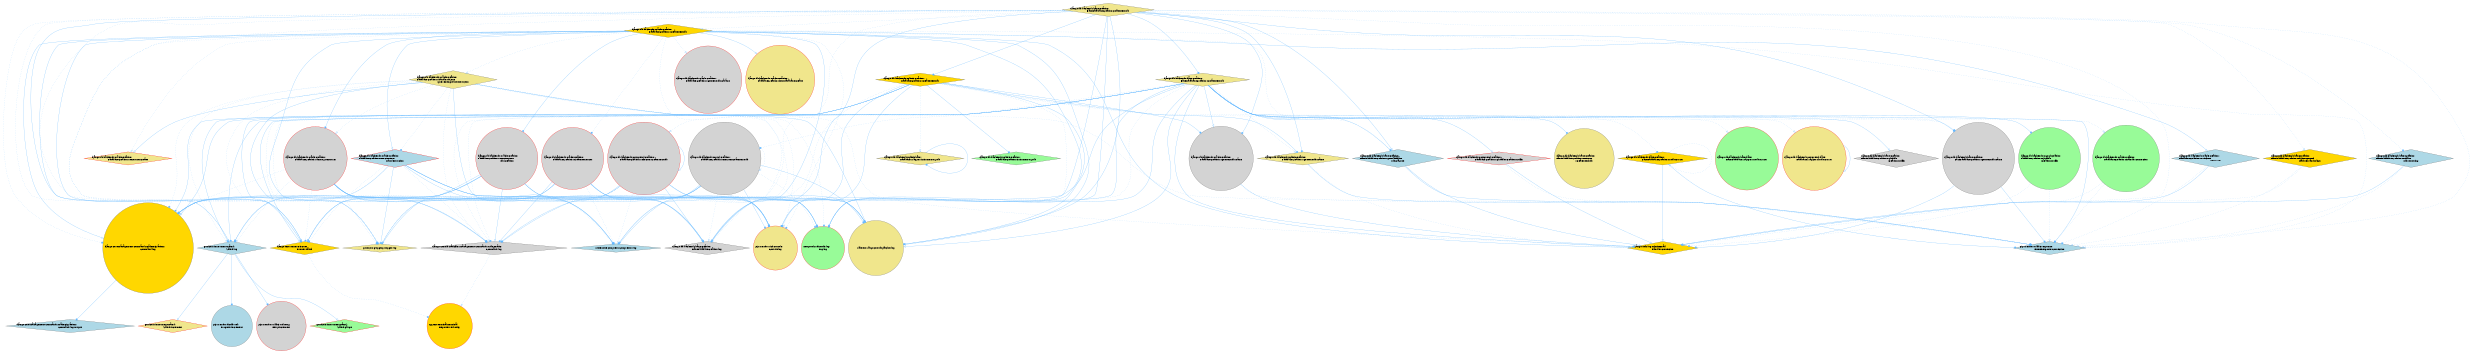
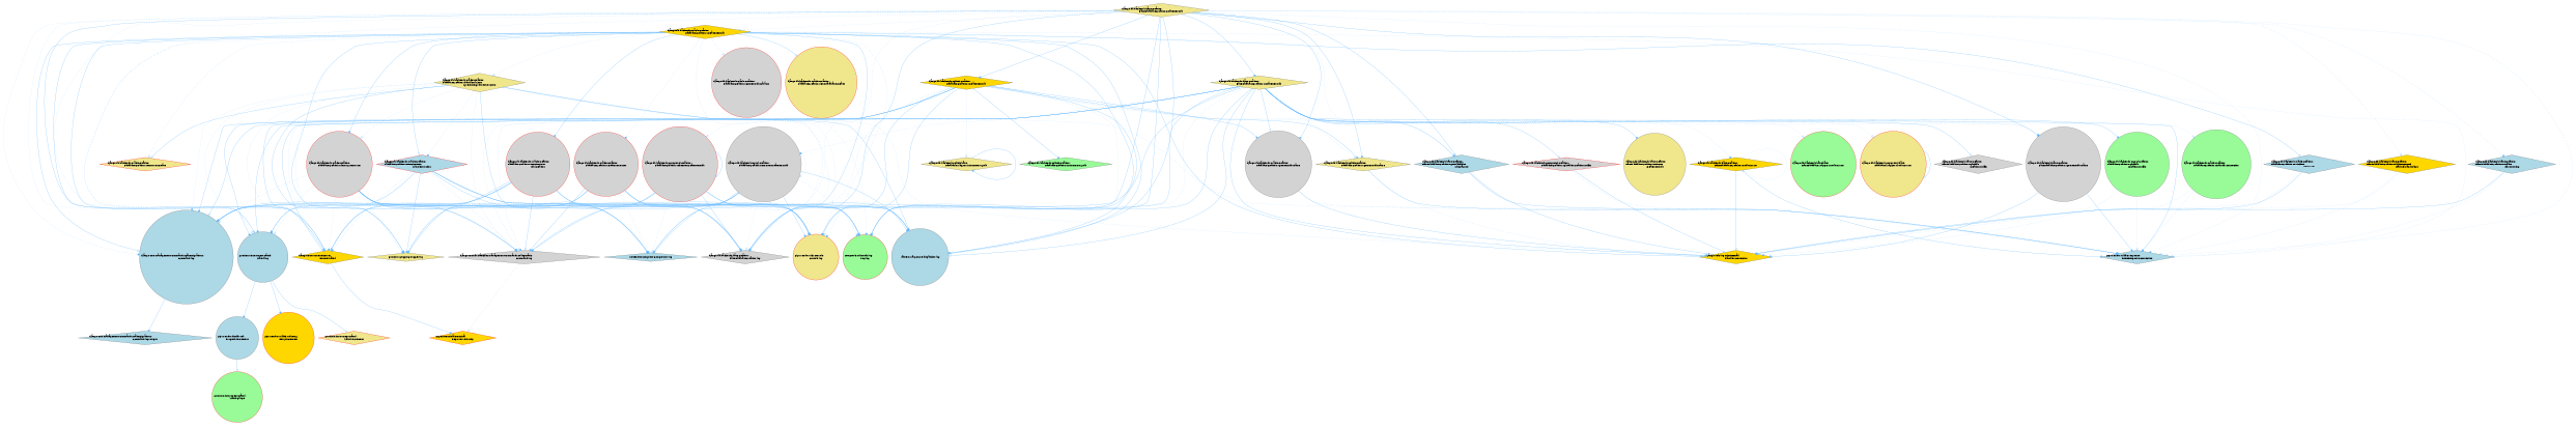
  digraph {
    fontname="DejaVu Serif"
    rankdir=TB
    node [color=grey40 fillcolor=khaki fontname="DejaVu Serif" fontsize=10 shape=diamond style=filled]
    edge [arrowhead=onormal color=steelblue1 fontname="DejaVu Serif" fontsize=10 labelfontname=Helvetica labelfontsize=10 style=solid]
    n1 [color=gray40 fontcolor=black height=0.2 label="django.db.backends.base.creation.\lBaseDatabaseCreation.create_test_db" width=0.4]
    n2 [height=0.2 label="django.db.backends.base.creation.\lBaseDatabaseCreation._create_test_db" width=0.4]
    n3 [fillcolor=lightgrey height=0.2 label="django.contrib.staticfiles.management.commands.collectstatic.\lCommand.log" width=0.4]
-   n4 [fillcolor=gold height=0.2 label="django.core.management.commands.makemigrations.\lCommand.log" shape=circle width=0.4]
+   n4 [fillcolor=lightblue height=0.2 label="django.core.management.commands.makemigrations.\lCommand.log" shape=circle width=0.4]
    n5 [fillcolor=lightgrey height=0.2 label="django.db.backends.base.creation.\lBaseDatabaseCreation.log" width=0.4]
    n6 [fillcolor=gold height=0.2 label="django.test.runner.Discover\lRunner.statsd" width=0.4]
    n7 [height=0.2 label="gunicorn.glogging.Logger.log" width=0.4]
-   n8 [fillcolor=lightblue height=0.2 label="gunicorn.instrument.statsd.\lStatsd.log" width=0.4]
+   n8 [fillcolor=lightblue height=0.2 label="gunicorn.instrument.statsd.\lStatsd.log" shape=circle width=0.4]
    n9 [color=red height=0.2 label="pip._vendor.rich.console.\lConsole.log" shape=circle width=0.4]
    n10 [color=red fillcolor=palegreen height=0.2 label="setuptools._distutils.log.\lLog.log" shape=circle width=0.4]
-   n11 [height=0.2 label="waitress.wasyncore.dispatcher.log" shape=circle width=0.4]
+   n11 [fillcolor=lightblue height=0.2 label="waitress.wasyncore.dispatcher.log" shape=circle width=0.4]
    n12 [fillcolor=lightblue height=0.2 label="whitenoise.compress.Compressor.log" width=0.4]
    n13 [fillcolor=lightblue height=0.2 label="django.db.backends.base.creation.\lBaseDatabaseCreation._get_database\l_display_str" width=0.4]
    n14 [fillcolor=gold height=0.2 label="django.utils.log.AdminEmail\lHandler.connection" width=0.4]
    n15 [fillcolor=lightblue height=0.2 label="pip._vendor.urllib3.response.\lHTTPResponse.connection" width=0.4]
    n16 [fillcolor=lightgrey height=0.2 label="django.db.backends.base.creation.\lBaseDatabaseCreation._get_test_db_name" shape=circle width=0.4]
    n17 [fillcolor=lightgrey height=0.2 label="django.db.backends.oracle.creation.\lDatabaseCreation._get_test_db_name" shape=circle width=0.4]
    n18 [height=0.2 label="django.db.backends.sqlite3.creation.\lDatabaseCreation._get_test_db_name" width=0.4]
    n19 [fillcolor=gold height=0.2 label="django.db.backends.oracle.creation.\lDatabaseCreation._create_test_db" width=0.4]
    n20 [fillcolor=gold height=0.2 label="django.db.backends.sqlite3.creation.\lDatabaseCreation._create_test_db" width=0.4]
    n21 [fillcolor=gold height=0.2 label="django.db.backends.base.creation.\lBaseDatabaseCreation.mark_expected\l_failures_and_skips" width=0.4]
    n22 [fillcolor=lightblue height=0.2 label="django.db.backends.base.creation.\lBaseDatabaseCreation.serialize\l_db_to_string" width=0.4]
    n23 [height=0.2 label="django.db.backends.base.creation.\lBaseDatabaseCreation._execute\l_create_test_db" shape=circle width=0.4]
    n24 [fillcolor=lightgrey height=0.2 label="django.db.backends.mysql.creation.\lDatabaseCreation._execute_create_test_db" shape=circle width=0.4]
    n25 [color=red fillcolor=lightgrey height=0.2 label="django.db.backends.postgresql.creation.\lDatabaseCreation._execute_create_test_db" shape=circle width=0.4]
    n26 [color=red fillcolor=palegreen height=0.2 label="django.db.backends.base.base.\lBaseDatabaseWrapper._nodb_cursor" shape=circle width=0.4]
    n27 [fillcolor=gold height=0.2 label="django.db.backends.base.creation.\lBaseDatabaseCreation._nodb_cursor" width=0.4]
    n28 [color=red height=0.2 label="django.db.backends.postgresql.base.\lDatabaseWrapper._nodb_cursor" shape=circle width=0.4]
    n29 [fillcolor=lightgrey height=0.2 label="django.db.backends.base.creation.\lBaseDatabaseCreation.sql_table\l_creation_suffix" width=0.4]
    n30 [fillcolor=palegreen height=0.2 label="django.db.backends.mysql.creation.\lDatabaseCreation.sql_table\l_creation_suffix" shape=circle width=0.4]
    n31 [color=red fillcolor=lightgrey height=0.2 label="django.db.backends.postgresql.creation.\lDatabaseCreation.sql_table_creation_suffix" width=0.4]
-   n32 [color=red fillcolor=gold height=0.2 label="_pytest.terminal.Terminal\lReporter.verbosity" shape=circle width=0.4]
+   n32 [color=red fillcolor=gold height=0.2 label="_pytest.terminal.Terminal\lReporter.verbosity" width=0.4]
    n33 [fillcolor=lightblue height=0.2 label="django.core.management.commands.makemigrations.\lCommand.log_output" width=0.4]
-   n34 [color=red fillcolor=palegreen height=0.2 label="gunicorn.instrument.statsd.\lStatsd.gauge" width=0.4]
+   n34 [color=red fillcolor=palegreen height=0.2 label="gunicorn.instrument.statsd.\lStatsd.gauge" shape=circle width=0.4]
    n35 [color=red height=0.2 label="gunicorn.instrument.statsd.\lStatsd.increment" width=0.4]
    n36 [fillcolor=lightblue height=0.2 label="pip._vendor.distlib.util.\lProgress.increment" shape=circle width=0.4]
-   n37 [color=red fillcolor=lightgrey height=0.2 label="pip._vendor.urllib3.util.retry.\lRetry.increment" shape=circle width=0.4]
+   n37 [color=red fillcolor=gold height=0.2 label="pip._vendor.urllib3.util.retry.\lRetry.increment" shape=circle width=0.4]
    n38 [color=red fillcolor=lightgrey height=0.2 label="django.db.backends.oracle.creation.\lDatabaseCreation._create_test_user" shape=circle width=0.4]
    n39 [color=red fillcolor=lightgrey height=0.2 label="django.db.backends.oracle.creation.\lDatabaseCreation._destroy_test_user" shape=circle width=0.4]
    n40 [color=red fillcolor=lightgrey height=0.2 label="django.db.backends.oracle.creation.\lDatabaseCreation._execute_test\l_db_creation" shape=circle width=0.4]
    n41 [color=red fillcolor=lightblue height=0.2 label="django.db.backends.oracle.creation.\lDatabaseCreation._execute_test\l_db_destruction" width=0.4]
    n42 [color=red fillcolor=lightgrey height=0.2 label="django.db.backends.oracle.creation.\lDatabaseCreation._get_test_db_params" shape=circle width=0.4]
    n43 [height=0.2 label="django.db.backends.oracle.creation.\lDatabaseCreation._handle_objects\l_preventing_db_destruction" width=0.4]
    n44 [color=red height=0.2 label="django.db.backends.oracle.creation.\lDatabaseCreation._test_user_create" width=0.4]
    n45 [fillcolor=palegreen height=0.2 label="django.db.backends.oracle.creation.\lDatabaseCreation._maindb_connection" shape=circle width=0.4]
    n46 [fillcolor=lightblue height=0.2 label="django.db.backends.oracle.creation.\lDatabaseCreation._switch_to\l_test_user" width=0.4]
    n47 [color=red height=0.2 label="django.db.backends.oracle.creation.\lDatabaseCreation._test_database_create" shape=circle width=0.4]
    n48 [height=0.2 label="django.db.backends.sqlite3.base.\lDatabaseWrapper.is_in_memory_db" width=0.4]
    n49 [fillcolor=palegreen height=0.2 label="django.db.backends.sqlite3.creation.\lDatabaseCreation.is_in_memory_db" width=0.4]
    n1 -> n2 [arrowhead=dot]
    n1 -> n3 [style=dotted]
    n1 -> n4 [arrowhead=dot style=dotted]
    n1 -> n5
    n1 -> n6
    n1 -> n7 [style=dotted]
    n1 -> n8 [style=dotted]
    n1 -> n9 [arrowhead=dot]
    n1 -> n10
    n1 -> n11 [arrowhead=dot]
    n1 -> n12 [arrowhead=dot style=dotted]
    n1 -> n13
    n1 -> n14 [style=dotted]
    n1 -> n15 [style=dotted]
    n1 -> n16 [arrowhead=dot]
    n1 -> n17 [arrowhead=dot]
    n1 -> n18 [arrowhead=dot]
    n1 -> n19 [style=dotted]
    n1 -> n20 [arrowhead=dot]
    n1 -> n21 [style=dotted]
    n1 -> n22 [arrowhead=dot style=dotted]
    n2 -> n3 [arrowhead=dot style=dotted]
    n2 -> n4
    n2 -> n5
    n2 -> n6
    n2 -> n7 [style=dotted]
    n2 -> n8 [arrowhead=dot]
    n2 -> n9 [arrowhead=dot style=dotted]
    n2 -> n10 [arrowhead=dot]
    n2 -> n11
    n2 -> n12
    n2 -> n13
    n2 -> n14 [arrowhead=dot]
    n2 -> n15 [arrowhead=dot]
    n2 -> n16 [arrowhead=dot style=dotted]
    n2 -> n17
    n2 -> n18 [style=dotted]
    n2 -> n23 [arrowhead=dot]
    n2 -> n24 [arrowhead=dot style=dotted]
    n2 -> n25 [style=dotted]
    n2 -> n26 [style=dotted]
    n2 -> n27 [arrowhead=dot style=dotted]
    n2 -> n28 [style=dotted]
    n2 -> n29
    n2 -> n30 [arrowhead=dot]
    n2 -> n31
    n3 -> n32 [style=dotted]
    n4 -> n33 [arrowhead=dot]
-   n6 -> n32 [arrowhead=dot style=dotted]
-   n8 -> n34
+   n6 -> n32 [arrowhead=dot]
+   n36 -> n34
    n8 -> n35
    n8 -> n36 [arrowhead=dot]
    n8 -> n37 [arrowhead=dot]
    n13 -> n14
    n13 -> n15 [arrowhead=dot]
    n16 -> n14 [arrowhead=dot]
    n16 -> n15 [arrowhead=dot]
    n17 -> n14
    n17 -> n15 [arrowhead=dot style=dotted]
    n18 -> n14 [style=dotted]
    n18 -> n15
    n19 -> n3 [arrowhead=dot]
    n19 -> n4
    n19 -> n5 [arrowhead=dot]
    n19 -> n6
    n19 -> n7 [arrowhead=dot style=dotted]
    n19 -> n8
    n19 -> n9 [arrowhead=dot style=dotted]
    n19 -> n10 [arrowhead=dot]
    n19 -> n11
    n19 -> n12 [style=dotted]
    n19 -> n14
    n19 -> n15 [style=dotted]
    n19 -> n38 [arrowhead=dot style=dotted]
    n19 -> n39 [arrowhead=dot]
    n19 -> n40 [arrowhead=dot]
    n19 -> n41
    n19 -> n42 [style=dotted]
    n19 -> n43 [style=dotted]
    n19 -> n44 [style=dotted]
    n19 -> n45 [style=dotted]
    n19 -> n46
    n19 -> n47
    n20 -> n3 [style=dotted]
    n20 -> n4 [arrowhead=dot]
    n20 -> n5
    n20 -> n6 [arrowhead=dot]
    n20 -> n7 [arrowhead=dot style=dotted]
    n20 -> n8 [arrowhead=dot]
    n20 -> n9 [arrowhead=dot]
    n20 -> n10 [style=dotted]
    n20 -> n11
    n20 -> n12 [style=dotted]
    n20 -> n13 [arrowhead=dot style=dotted]
    n20 -> n16 [arrowhead=dot style=dotted]
    n20 -> n17 [arrowhead=dot]
    n20 -> n18 [arrowhead=dot]
    n20 -> n48 [style=dotted]
    n20 -> n49 [arrowhead=dot]
    n21 -> n14 [style=dotted]
    n21 -> n15 [style=dotted]
    n22 -> n14
    n22 -> n15 [style=dotted]
    n24 -> n3 [arrowhead=dot]
    n24 -> n4
    n24 -> n5 [style=dotted]
    n24 -> n6
    n24 -> n7 [arrowhead=dot style=dotted]
    n24 -> n8 [style=dotted]
    n24 -> n9 [arrowhead=dot]
    n24 -> n10 [arrowhead=dot style=dotted]
    n24 -> n11 [arrowhead=dot]
    n24 -> n12
    n24 -> n24 [style=dotted]
    n25 -> n3 [arrowhead=dot]
    n25 -> n4
    n25 -> n5
    n25 -> n6 [style=dotted]
    n25 -> n7 [style=dotted]
    n25 -> n8 [style=dotted]
    n25 -> n9 [arrowhead=dot]
    n25 -> n10 [style=dotted]
    n25 -> n11
    n25 -> n12 [style=dotted]
    n25 -> n25
    n27 -> n14
    n27 -> n15 [arrowhead=dot]
    n27 -> n27 [style=dotted]
    n28 -> n28
    n30 -> n14 [arrowhead=dot style=dotted]
    n30 -> n15 [style=dotted]
    n31 -> n14
    n31 -> n15 [arrowhead=dot style=dotted]
    n38 -> n3 [arrowhead=dot]
    n38 -> n4
    n38 -> n5
    n38 -> n6 [style=dotted]
    n38 -> n7
    n38 -> n8 [arrowhead=dot style=dotted]
    n38 -> n9 [arrowhead=dot]
    n38 -> n10 [arrowhead=dot]
    n38 -> n11 [style=dotted]
    n38 -> n12 [arrowhead=dot style=dotted]
    n39 -> n3 [arrowhead=dot]
    n39 -> n4 [style=dotted]
    n39 -> n5
    n39 -> n6 [arrowhead=dot style=dotted]
    n39 -> n7 [arrowhead=dot style=dotted]
    n39 -> n8 [style=dotted]
    n39 -> n9
    n39 -> n10
    n39 -> n11 [arrowhead=dot]
    n39 -> n12 [arrowhead=dot]
    n40 -> n3
    n40 -> n4 [arrowhead=dot]
    n40 -> n5 [arrowhead=dot]
    n40 -> n6
    n40 -> n7
    n40 -> n8
    n40 -> n9
    n40 -> n10 [style=dotted]
    n40 -> n11 [style=dotted]
    n40 -> n12 [arrowhead=dot style=dotted]
    n41 -> n3 [style=dotted]
    n41 -> n4 [arrowhead=dot]
    n41 -> n5 [arrowhead=dot style=dotted]
    n41 -> n6 [arrowhead=dot style=dotted]
    n41 -> n7 [arrowhead=dot]
    n41 -> n8 [arrowhead=dot style=dotted]
    n41 -> n9
    n41 -> n10 [arrowhead=dot]
    n41 -> n11
    n41 -> n12 [arrowhead=dot]
    n43 -> n3 [arrowhead=dot style=dotted]
    n43 -> n4 [arrowhead=dot style=dotted]
    n43 -> n5 [style=dotted]
    n43 -> n6 [style=dotted]
    n43 -> n7
    n43 -> n8 [style=dotted]
    n43 -> n9 [style=dotted]
    n43 -> n10 [arrowhead=dot style=dotted]
    n43 -> n11
    n43 -> n12
    n43 -> n14 [arrowhead=dot style=dotted]
    n43 -> n15 [arrowhead=dot style=dotted]
    n43 -> n39 [style=dotted]
    n43 -> n41 [arrowhead=dot style=dotted]
    n43 -> n44
    n45 -> n14 [style=dotted]
    n45 -> n15 [arrowhead=dot style=dotted]
    n46 -> n14 [arrowhead=dot]
    n46 -> n15 [arrowhead=dot style=dotted]
    n48 -> n48 [arrowhead=dot]
  }
